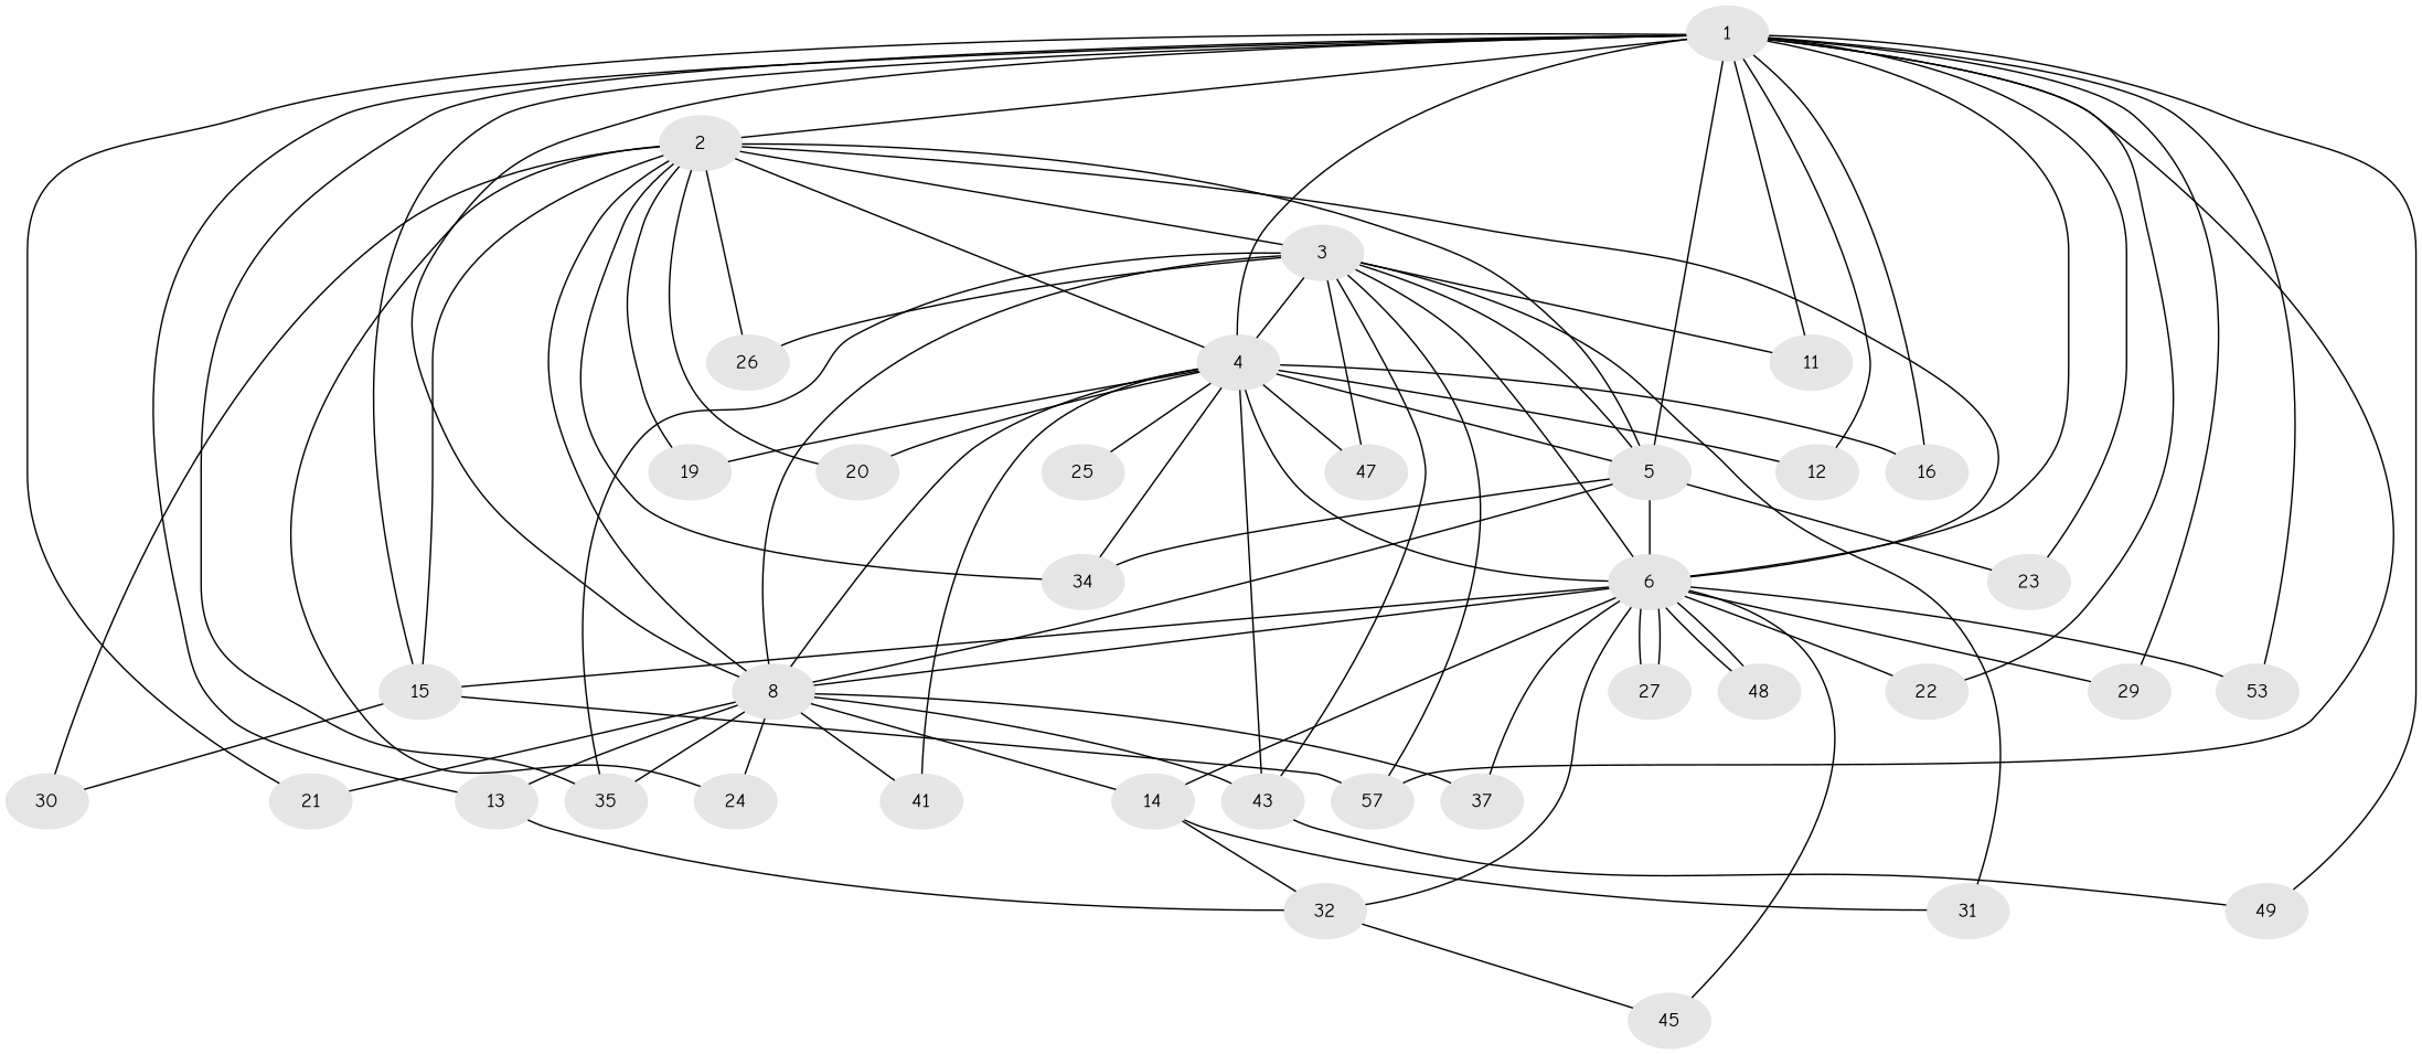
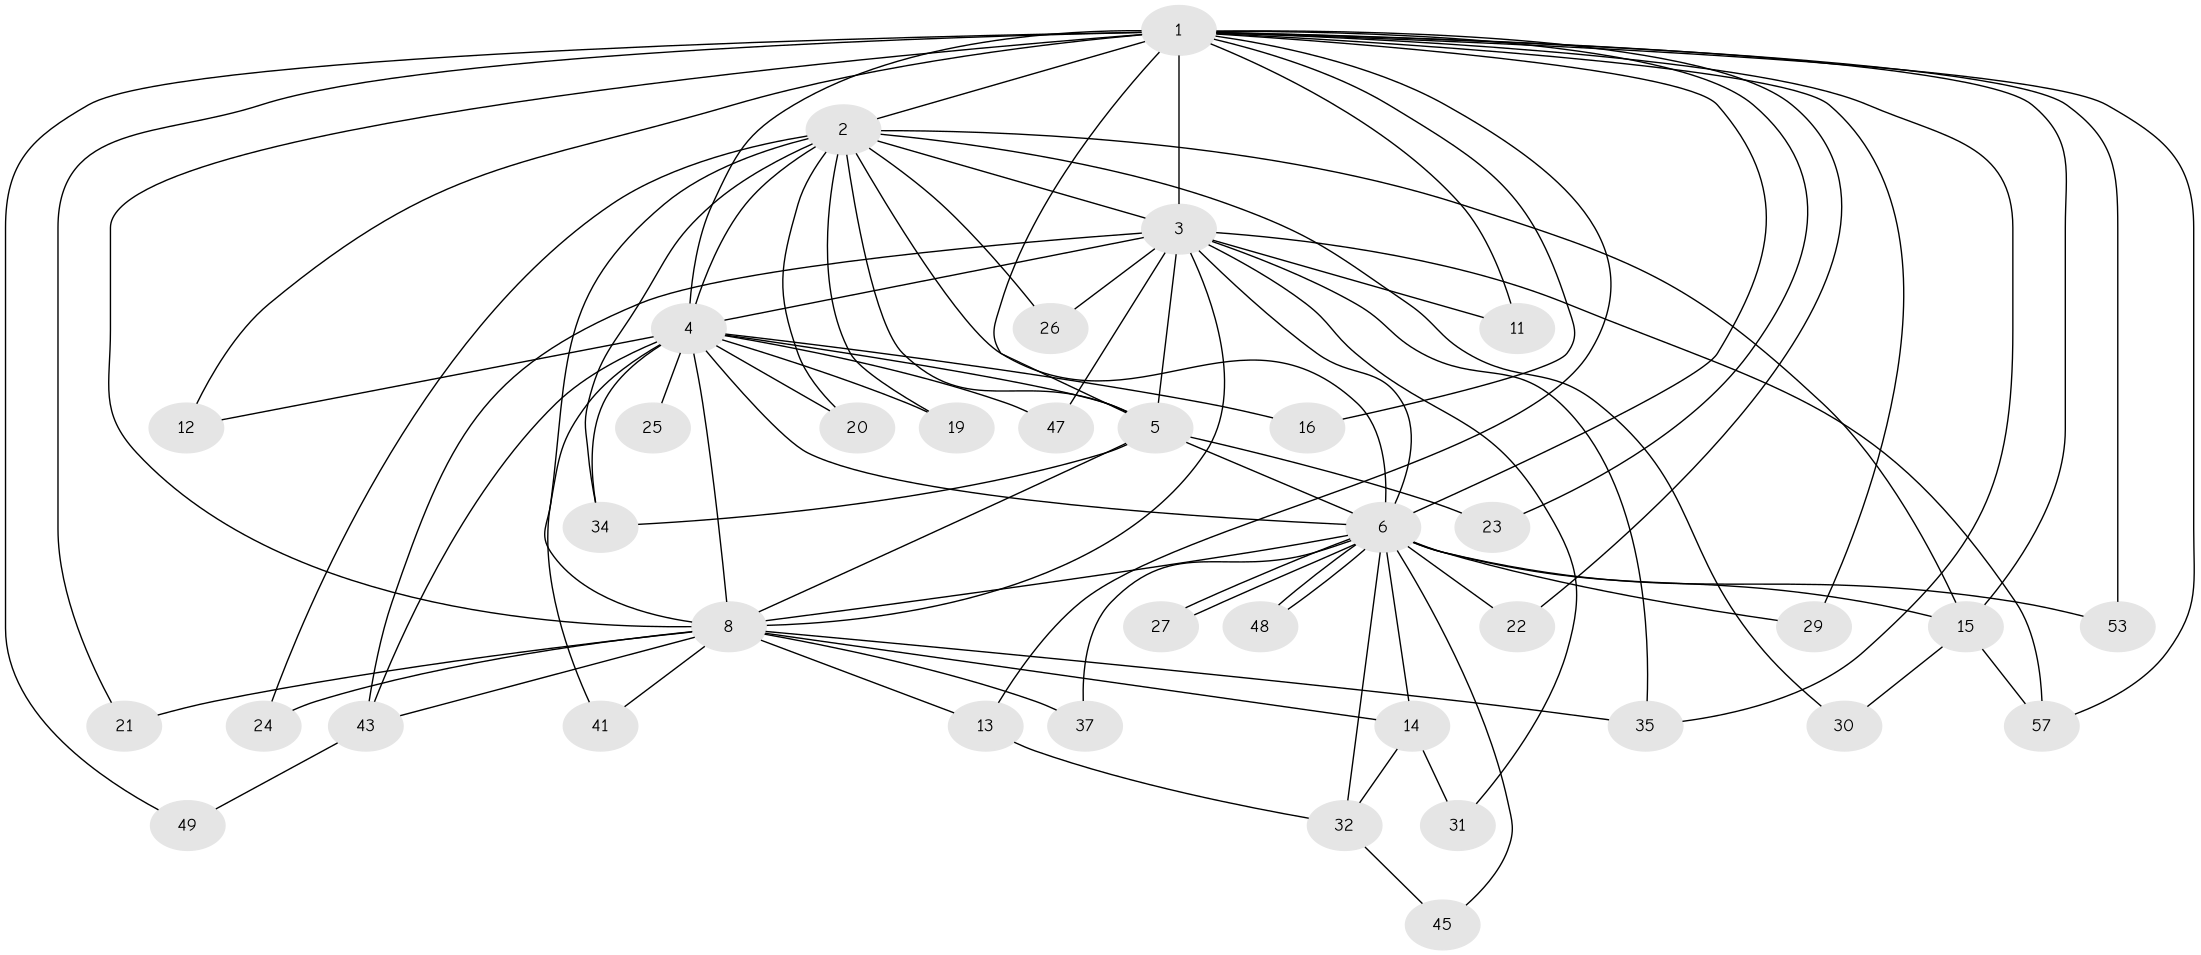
  graph {
    fontname="Comic Neue"
    node [color=gray90 fontname="Comic Neue" style=filled]
    edge [fontname="Comic Neue"]
    1 [super="+7"]
    2 [super="+46"]
    3 [super="+9"]
    4 [super="+10"]
    5 [super="+39"]
    6 [super="+47"]
    8 [super="+18"]
    11
    12
    13 [super="+52"]
    15 [super="+51"]
    16
    n13 [label=57 super="+36"]
    21
    22
    23
    29
    35 [super="+40"]
    49
    53
    19 [super="+28"]
    20 [super="+33"]
    24
    26
    30
    34 [super="+50"]
    31
    n28 [label=47]
    43 [super="+44"]
    25
    41
    14 [super="+38"]
    27
    32
    37
    45
    48
    1 -- 2 [weight=2]
+   1 -- 3 [weight=4]
    1 -- 4 [weight=4]
    1 -- 5 [weight=2]
    1 -- 6 [weight=2]
    1 -- 8 [weight=2]
    1 -- 11
    1 -- 12
    1 -- 13
    1 -- 15
    1 -- 16
    1 -- n13
    1 -- 21
    1 -- 22
    1 -- 23
    1 -- 29
    1 -- 35
    1 -- 49
    1 -- 53
    2 -- 3 [weight=2]
    2 -- 4 [weight=2]
    2 -- 5
    2 -- 6 [weight=2]
    2 -- 8 [weight=2]
    2 -- 15
    2 -- 19 [weight=2]
    2 -- 20 [weight=2]
    2 -- 24
    2 -- 26
    2 -- 30
    2 -- 34
    3 -- 4 [weight=4]
    3 -- 5 [weight=2]
    3 -- 6 [weight=2]
    3 -- 8 [weight=3]
    3 -- 11
    3 -- n13
    3 -- 35
    3 -- 26
    3 -- 31
    3 -- n28
    3 -- 43
    4 -- 5 [weight=2]
    4 -- 6 [weight=2]
    4 -- 8 [weight=2]
    4 -- 12
    4 -- 16
    4 -- 19
    4 -- 20
    4 -- 34
    4 -- n28
    4 -- 43
    4 -- 25 [weight=2]
    4 -- 41
    5 -- 6 [weight=2]
    5 -- 8
    5 -- 23
    5 -- 34
    6 -- 8
    6 -- 15
    6 -- 22
    6 -- 29
    6 -- 53
    6 -- 14
    6 -- 27
    6 -- 27
    6 -- 32
    6 -- 37
    6 -- 45
    6 -- 48
    6 -- 48
    8 -- 13
    8 -- 21
    8 -- 35
    8 -- 24
    8 -- 43
    8 -- 41
    8 -- 14
    8 -- 37
    13 -- 32
    15 -- n13
    15 -- 30
    43 -- 49
    14 -- 31
    14 -- 32
    32 -- 45
  }
